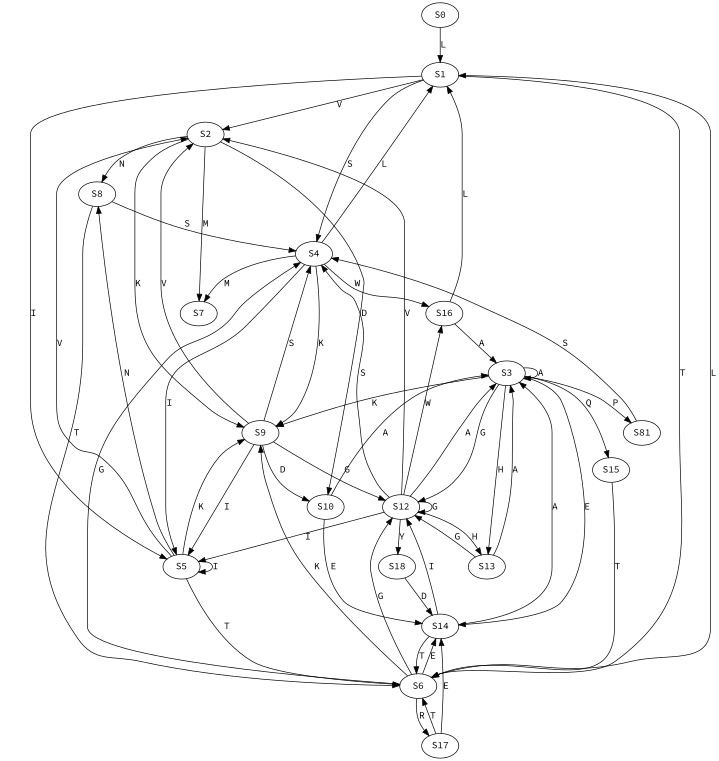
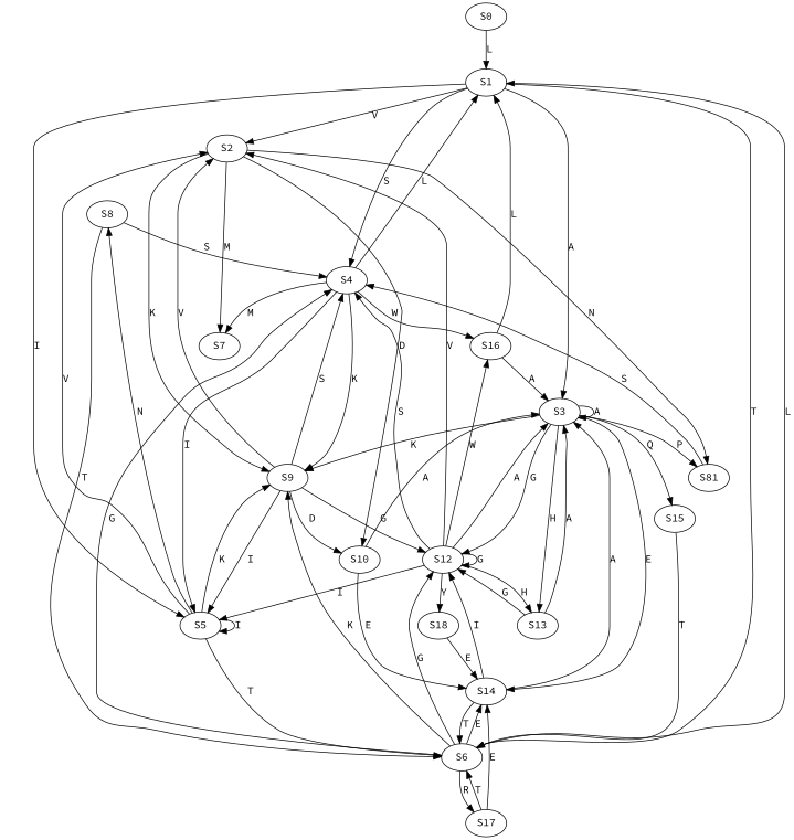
  strict digraph {
    fontname="Source Code Pro"
    node [fontname="Source Code Pro"]
    edge [fontname="Source Code Pro"]
    S0
    S1
    S2
    S3
    S4
    S5
    S6
    S7
    S8
    S9
    S10
    n12 [label=S81]
    S12
    S13
    S14
    S15
    S16
    S17
    S18
    S0 -> S1 [label=L]
    S1 -> S2 [label=V]
+   S1 -> S3 [label=A]
    S1 -> S4 [label=S]
    S1 -> S5 [label=I]
    S1 -> S6 [label=T]
    S2 -> S7 [label=M]
-   S2 -> S8 [label=N]
+   S2 -> n12 [label=N]
    S2 -> S9 [label=K]
    S2 -> S10 [label=D]
    S3 -> S3 [label=A]
    S3 -> S9 [label=K]
    S3 -> n12 [label=P]
    S3 -> S12 [label=G]
    S3 -> S13 [label=H]
    S3 -> S14 [label=E]
    S3 -> S15 [label=Q]
    S4 -> S1 [label=L]
    S4 -> S5 [label=I]
    S4 -> S7 [label=M]
    S4 -> S9 [label=K]
    S4 -> S16 [label=W]
    S5 -> S2 [label=V]
    S5 -> S5 [label=I]
    S5 -> S6 [label=T]
    S5 -> S8 [label=N]
    S5 -> S9 [label=K]
    S6 -> S1 [label=L]
    S6 -> S4 [label=G]
    S6 -> S9 [label=K]
    S6 -> S12 [label=G]
    S6 -> S14 [label=E]
    S6 -> S17 [label=R]
    S8 -> S4 [label=S]
    S8 -> S6 [label=T]
    S9 -> S2 [label=V]
    S9 -> S4 [label=S]
    S9 -> S5 [label=I]
    S9 -> S10 [label=D]
    S9 -> S12 [label=G]
    S10 -> S3 [label=A]
    S10 -> S14 [label=E]
    n12 -> S4 [label=S]
    S12 -> S2 [label=V]
    S12 -> S3 [label=A]
    S12 -> S4 [label=S]
    S12 -> S5 [label=I]
    S12 -> S12 [label=G]
    S12 -> S13 [label=H]
    S12 -> S16 [label=W]
    S12 -> S18 [label=Y]
    S13 -> S3 [label=A]
    S13 -> S12 [label=G]
    S14 -> S3 [label=A]
    S14 -> S6 [label=T]
    S14 -> S12 [label=I]
    S15 -> S6 [label=T]
    S16 -> S1 [label=L]
    S16 -> S3 [label=A]
    S17 -> S6 [label=T]
    S17 -> S14 [label=E]
-   S18 -> S14 [label=D]
+   S18 -> S14 [label=E]
  }
